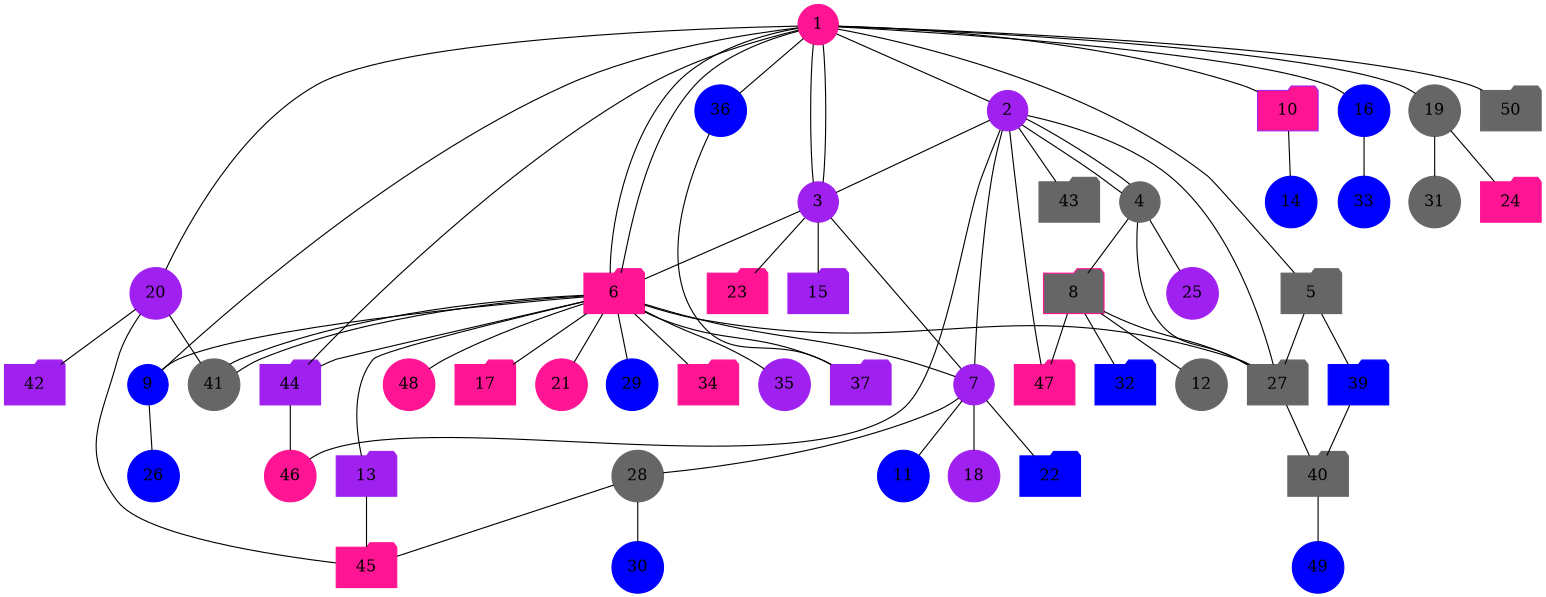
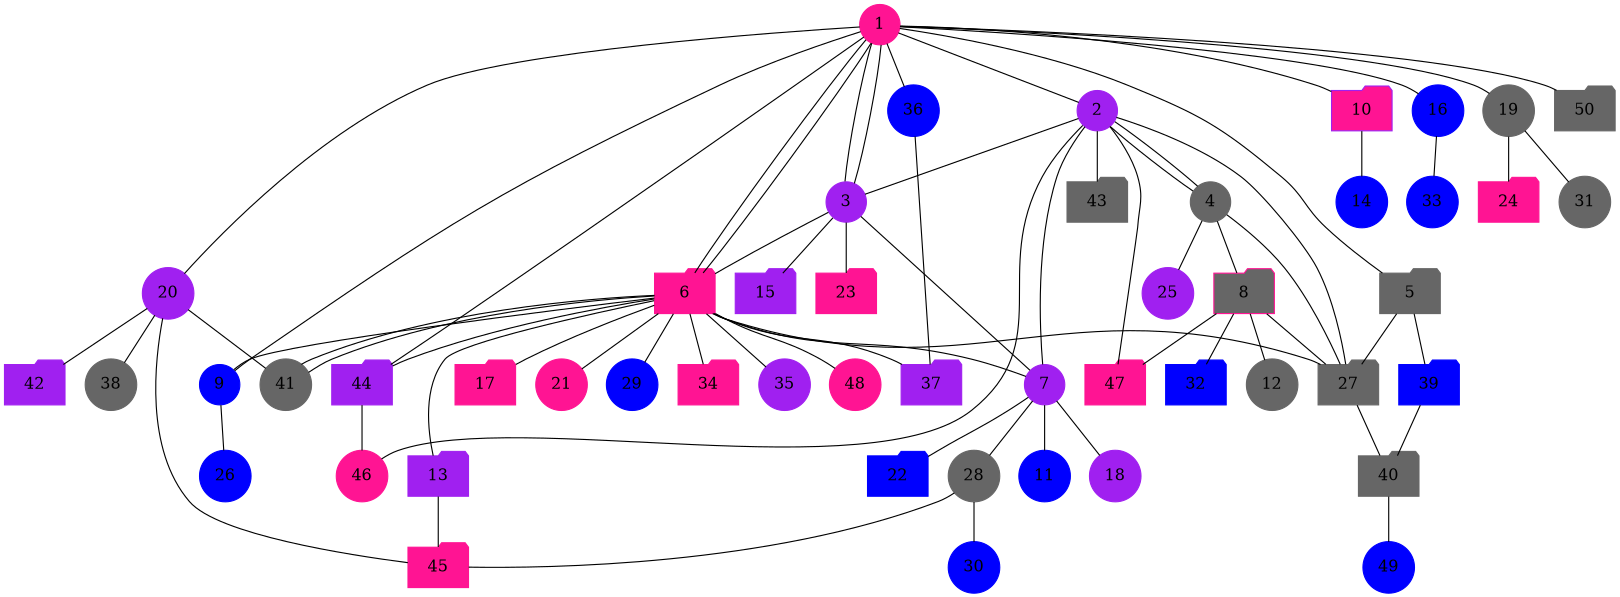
  graph {
    node [color=purple shape=circle style=filled]
    1 [color=deeppink]
    2
    3
    5 [color=gray40 shape=folder]
    6 [color=deeppink shape=folder]
    9 [color=blue]
    10 [fillcolor=deeppink shape=folder]
    16 [color=blue]
    19 [color=gray40]
    20
    36 [color=blue]
    44 [shape=folder]
    50 [color=gray40 shape=folder]
    4 [color=gray40]
    7
    27 [color=gray40 shape=folder]
    43 [color=gray40 shape=folder]
    46 [color=deeppink]
    47 [color=deeppink shape=folder]
    15 [shape=folder]
    23 [color=deeppink shape=folder]
    39 [color=blue shape=folder]
    13 [shape=folder]
    17 [color=deeppink shape=folder]
    21 [color=deeppink]
    29 [color=blue]
    34 [color=deeppink shape=folder]
    35
    37 [shape=folder]
    41 [color=gray40]
    48 [color=deeppink]
    26 [color=blue]
    14 [color=blue]
    33 [color=blue]
    24 [color=deeppink shape=folder]
    31 [color=gray40]
    45 [color=deeppink shape=folder]
+   38 [color=gray40]
    42 [shape=folder]
    8 [color=deeppink fillcolor=gray40 shape=folder]
    25
    11 [color=blue]
    18
    22 [color=blue shape=folder]
    28 [color=gray40]
    40 [color=gray40 shape=folder]
    12 [color=gray40]
    32 [color=blue shape=folder]
    30 [color=blue]
    49 [color=blue]
    1 -- 2
    1 -- 3
    1 -- 3
    1 -- 5
    1 -- 6
    1 -- 6
    1 -- 9
    1 -- 10
    1 -- 16
    1 -- 19
    1 -- 20
    1 -- 36
    1 -- 44
    1 -- 50
    2 -- 3
    2 -- 4
    2 -- 4
    2 -- 7
    2 -- 27
    2 -- 43
    2 -- 46
    2 -- 47
    3 -- 6
    3 -- 7
    3 -- 15
    3 -- 23
    5 -- 27
    5 -- 39
    6 -- 9
    6 -- 44
    6 -- 7
    6 -- 27
    6 -- 13
    6 -- 17
    6 -- 21
    6 -- 29
    6 -- 34
    6 -- 35
    6 -- 37
    6 -- 41
    6 -- 41
    6 -- 48
    9 -- 26
    10 -- 14
    16 -- 33
    19 -- 24
    19 -- 31
    20 -- 41
    20 -- 45
+   20 -- 38
    20 -- 42
    36 -- 37
    44 -- 46
    4 -- 27
    4 -- 8
    4 -- 25
    7 -- 11
    7 -- 18
    7 -- 22
    7 -- 28
    27 -- 40
    39 -- 40
    13 -- 45
    8 -- 27
    8 -- 47
    8 -- 12
    8 -- 32
    28 -- 45
    28 -- 30
    40 -- 49
  }
